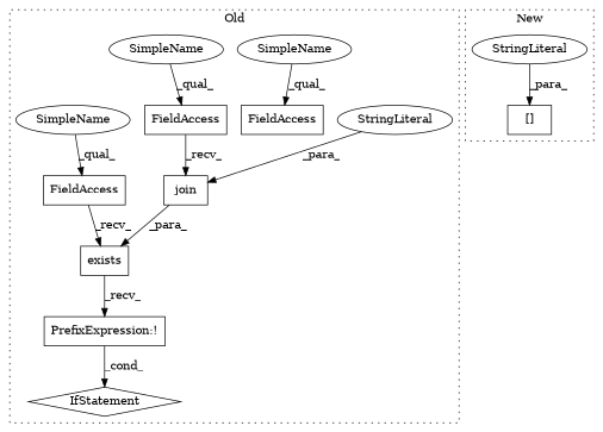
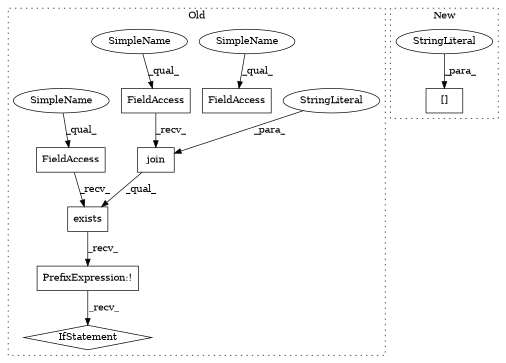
  digraph {
    node [a=22 l=7 s=1096 shape=box]
    n1 [a=32 l="7,1" label=exists s="1104,1118"]
    n2 [a=25 l="4,2" label=IfStatement s="1091,1119" shape=diamond]
    n3 [label=FieldAccess]
    n4 [a=38 l=1 label="PrefixExpression:!" s=1095]
    n5 [a=32 l="5,1" label=join s="965,987"]
    n6 [label=FieldAccess s=957]
    n7 [a=45 l=13 label=StringLiteral s=974 shape=ellipse]
    n8 [label=FieldAccess s=938]
    n9 [a=42 l=2 label=SimpleName s=938 shape=ellipse]
    n10 [a=42 l=2 label=SimpleName s=957 shape=ellipse]
    n11 [a=42 l=2 label=SimpleName shape=ellipse]
    n12 [a=2 l="9,1" label="[]" s="868,891"]
    n13 [a=45 l=14 label=StringLiteral s=877 shape=ellipse]
    subgraph cluster_1 {
      label=Old
      style=dotted
      n1
      n2
      n3
      n4
      n5
      n6
      n7
      n8
      n9
      n10
      n11
    }
    subgraph cluster_2 {
      label=New
      style=dotted
      n12
      n13
    }
    n1 -> n4 [label=_recv_]
    n3 -> n1 [label=_recv_]
-   n4 -> n2 [label=_cond_]
-   n5 -> n1 [label=_para_]
+   n4 -> n2 [label=_recv_]
+   n5 -> n1 [label=_qual_]
    n6 -> n5 [label=_recv_]
    n7 -> n5 [label=_para_]
    n9 -> n8 [label=_qual_]
    n10 -> n6 [label=_qual_]
    n11 -> n3 [label=_qual_]
    n13 -> n12 [label=_para_]
  }
